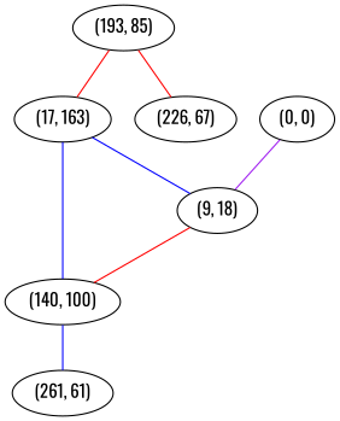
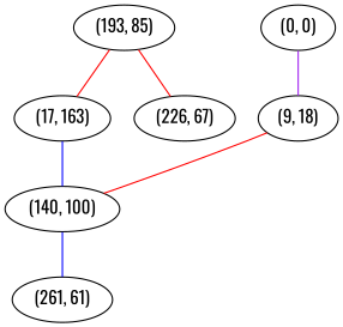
  graph {
    fontname=Oswald
    node [fontname=Oswald]
    edge [color=red fontname=Oswald weight=1]
    "(193, 85)"
    "(17, 163)"
    "(226, 67)"
    n4 [label="(9, 18)"]
    "(140, 100)"
    "(261, 61)"
    "(0, 0)"
    "(193, 85)" -- "(17, 163)"
    "(193, 85)" -- "(226, 67)"
-   "(17, 163)" -- n4 [color=blue weight=3]
    "(17, 163)" -- "(140, 100)" [color=blue weight=3]
    n4 -- "(140, 100)"
    "(140, 100)" -- "(261, 61)" [color=blue weight=3]
    "(0, 0)" -- n4 [color=purple weight=4]
  }
